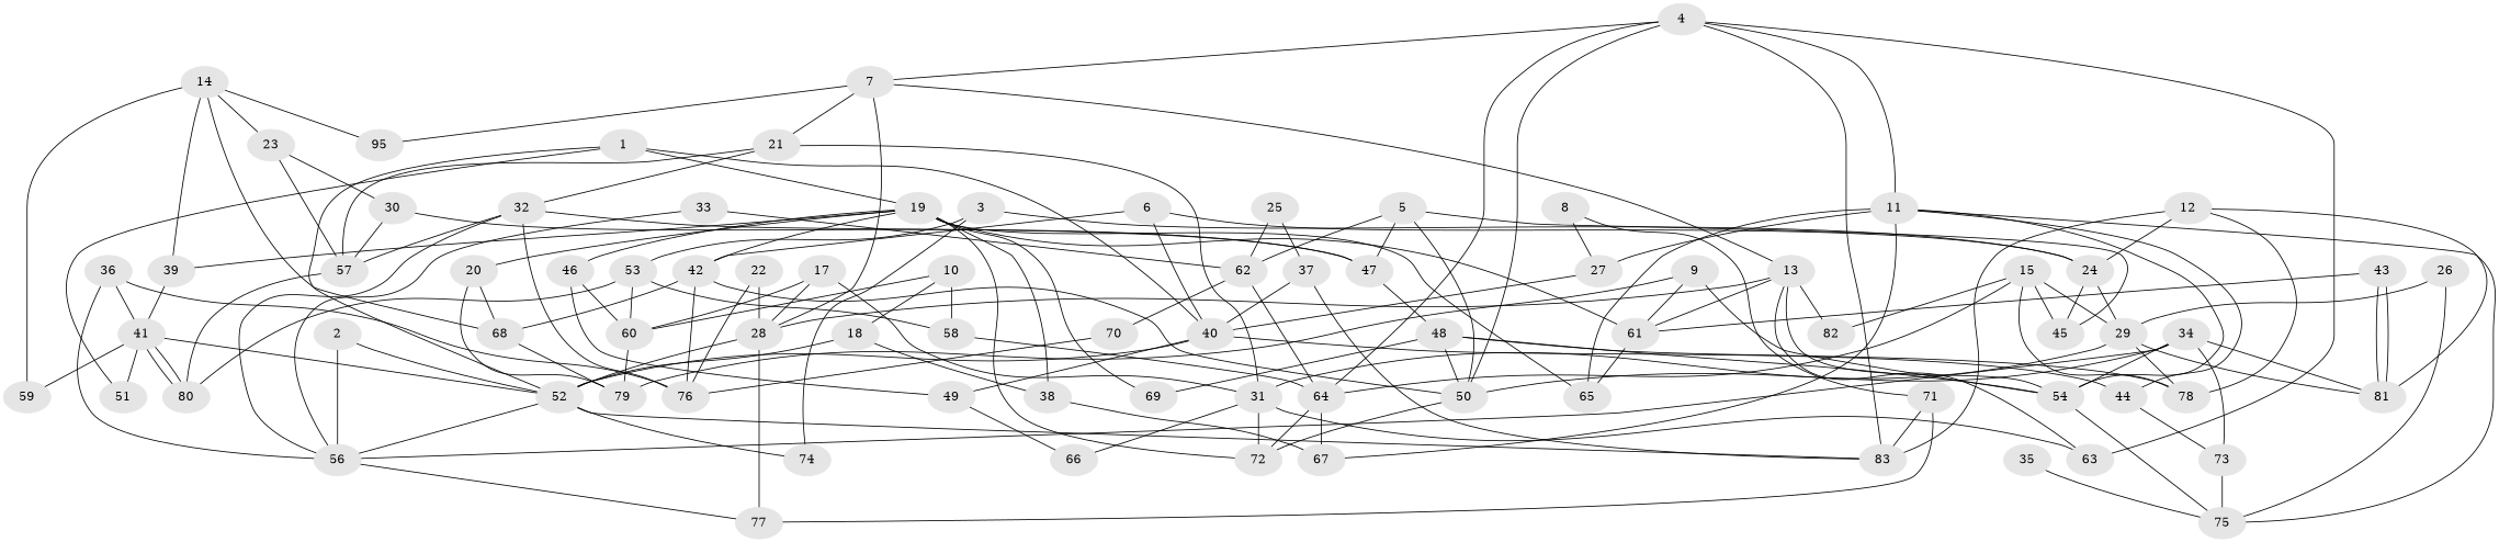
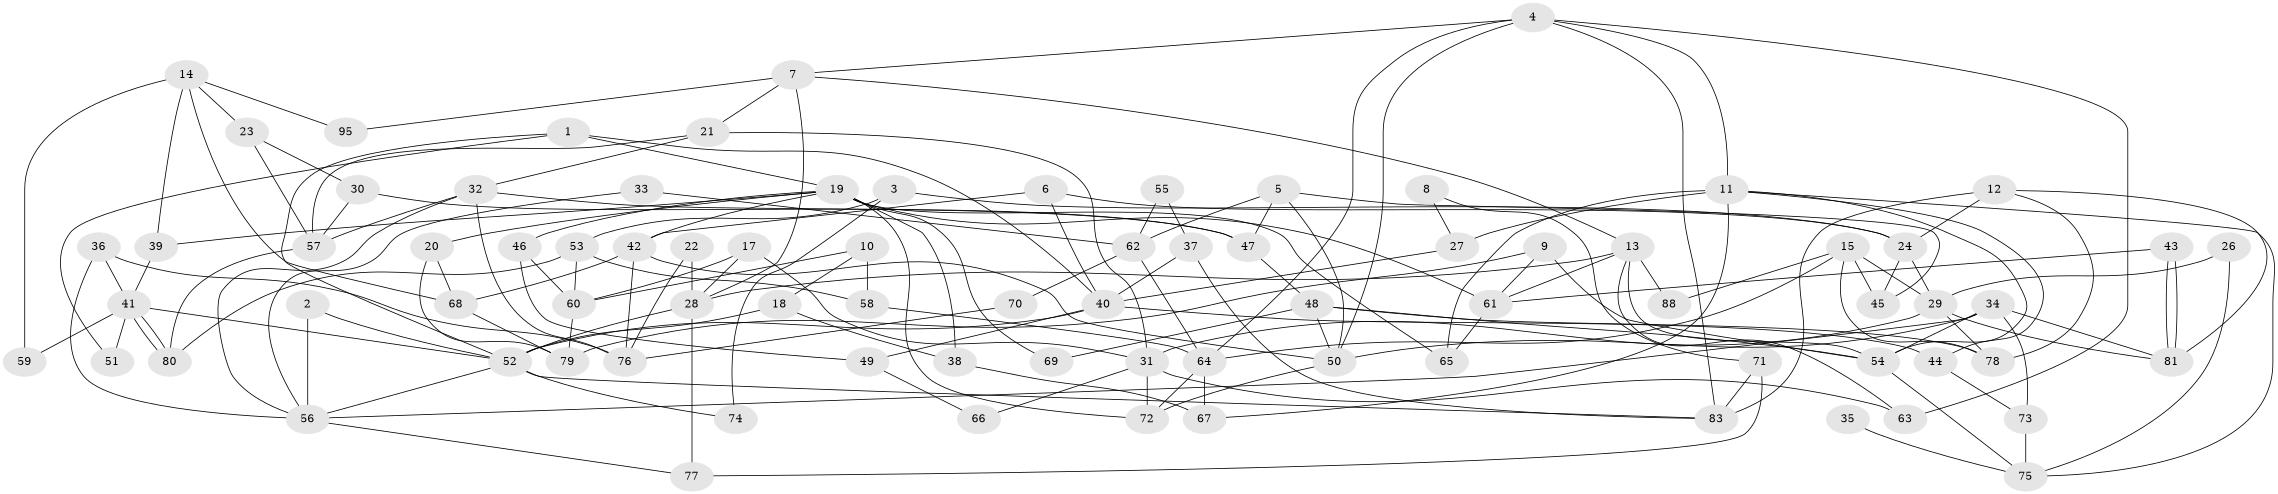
  graph {
    node [color=gray90 style=filled]
    1
    19
    40
    51
    52
    42
    61
    65
    39
    38
    20
    46
    69
    72
    44
    49
    56
    74
    83
    2
    77
    3
    24
    53
    45
    29
    58
    60
    80
    4
    7
    11
    50
    63
    64
    13
    21
    28
    n39 [label=95]
    27
    54
    67
    75
    5
    47
    62
    48
    70
    6
    68
    76
-   82
+   82 [label=88]
    31
    32
    57
    8
    71
    9
    79
    10
    18
    73
    12
    78
    81
    14
    23
    59
    30
    41
    15
    35
    17
    66
    22
-   25
+   25 [label=55]
    37
    26
    33
    34
    36
    43
    1 -- 19
    1 -- 40
    1 -- 51
    1 -- 52
    19 -- 42
    19 -- 61
    19 -- 65
    19 -- 39
    19 -- 38
    19 -- 20
    19 -- 46
    19 -- 69
    19 -- 72
    40 -- 52
    40 -- 44
    40 -- 49
    52 -- 56
    52 -- 74
    52 -- 83
    42 -- 50
    42 -- 68
    42 -- 76
    61 -- 65
    39 -- 41
    38 -- 67
    20 -- 68
    20 -- 79
    46 -- 49
    46 -- 60
    44 -- 73
    49 -- 66
    56 -- 77
    2 -- 52
    2 -- 56
    3 -- 74
    3 -- 24
    3 -- 53
    24 -- 45
    24 -- 29
    53 -- 58
    53 -- 60
    53 -- 80
    29 -- 31
    29 -- 78
    29 -- 81
    58 -- 64
    60 -- 79
    4 -- 83
    4 -- 7
    4 -- 11
    4 -- 50
    4 -- 63
    4 -- 64
    7 -- 13
    7 -- 21
    7 -- 28
    7 -- n39
    11 -- 65
    11 -- 44
    11 -- 27
    11 -- 54
    11 -- 67
    11 -- 75
    50 -- 72
    64 -- 72
    64 -- 67
    13 -- 61
    13 -- 63
    13 -- 28
    13 -- 54
    13 -- 82
    21 -- 31
    21 -- 32
    21 -- 57
    28 -- 52
    28 -- 77
    27 -- 40
    54 -- 75
    5 -- 45
    5 -- 50
    5 -- 47
    5 -- 62
    47 -- 48
    62 -- 64
    62 -- 70
    48 -- 69
    48 -- 50
    48 -- 54
    48 -- 78
    70 -- 76
    6 -- 40
    6 -- 42
    6 -- 24
    68 -- 79
    31 -- 72
    31 -- 63
    31 -- 66
    32 -- 56
    32 -- 47
    32 -- 76
    32 -- 57
    57 -- 80
    8 -- 27
    8 -- 71
    71 -- 83
    71 -- 77
    9 -- 61
    9 -- 54
    9 -- 79
    10 -- 58
    10 -- 60
    10 -- 18
    18 -- 52
    18 -- 38
    73 -- 75
    12 -- 83
    12 -- 24
    12 -- 78
    12 -- 81
    14 -- 39
    14 -- n39
    14 -- 68
    14 -- 23
    14 -- 59
    23 -- 57
    23 -- 30
    30 -- 47
    30 -- 57
    41 -- 51
    41 -- 52
    41 -- 80
    41 -- 80
    41 -- 59
    15 -- 45
    15 -- 29
    15 -- 64
    15 -- 82
    15 -- 78
    35 -- 75
    17 -- 60
    17 -- 28
    17 -- 31
    22 -- 28
    22 -- 76
    25 -- 62
    25 -- 37
    37 -- 40
    37 -- 83
    26 -- 29
    26 -- 75
    33 -- 56
    33 -- 62
    34 -- 56
    34 -- 50
    34 -- 54
    34 -- 73
    34 -- 81
    36 -- 56
    36 -- 76
    36 -- 41
    43 -- 61
    43 -- 81
    43 -- 81
  }
